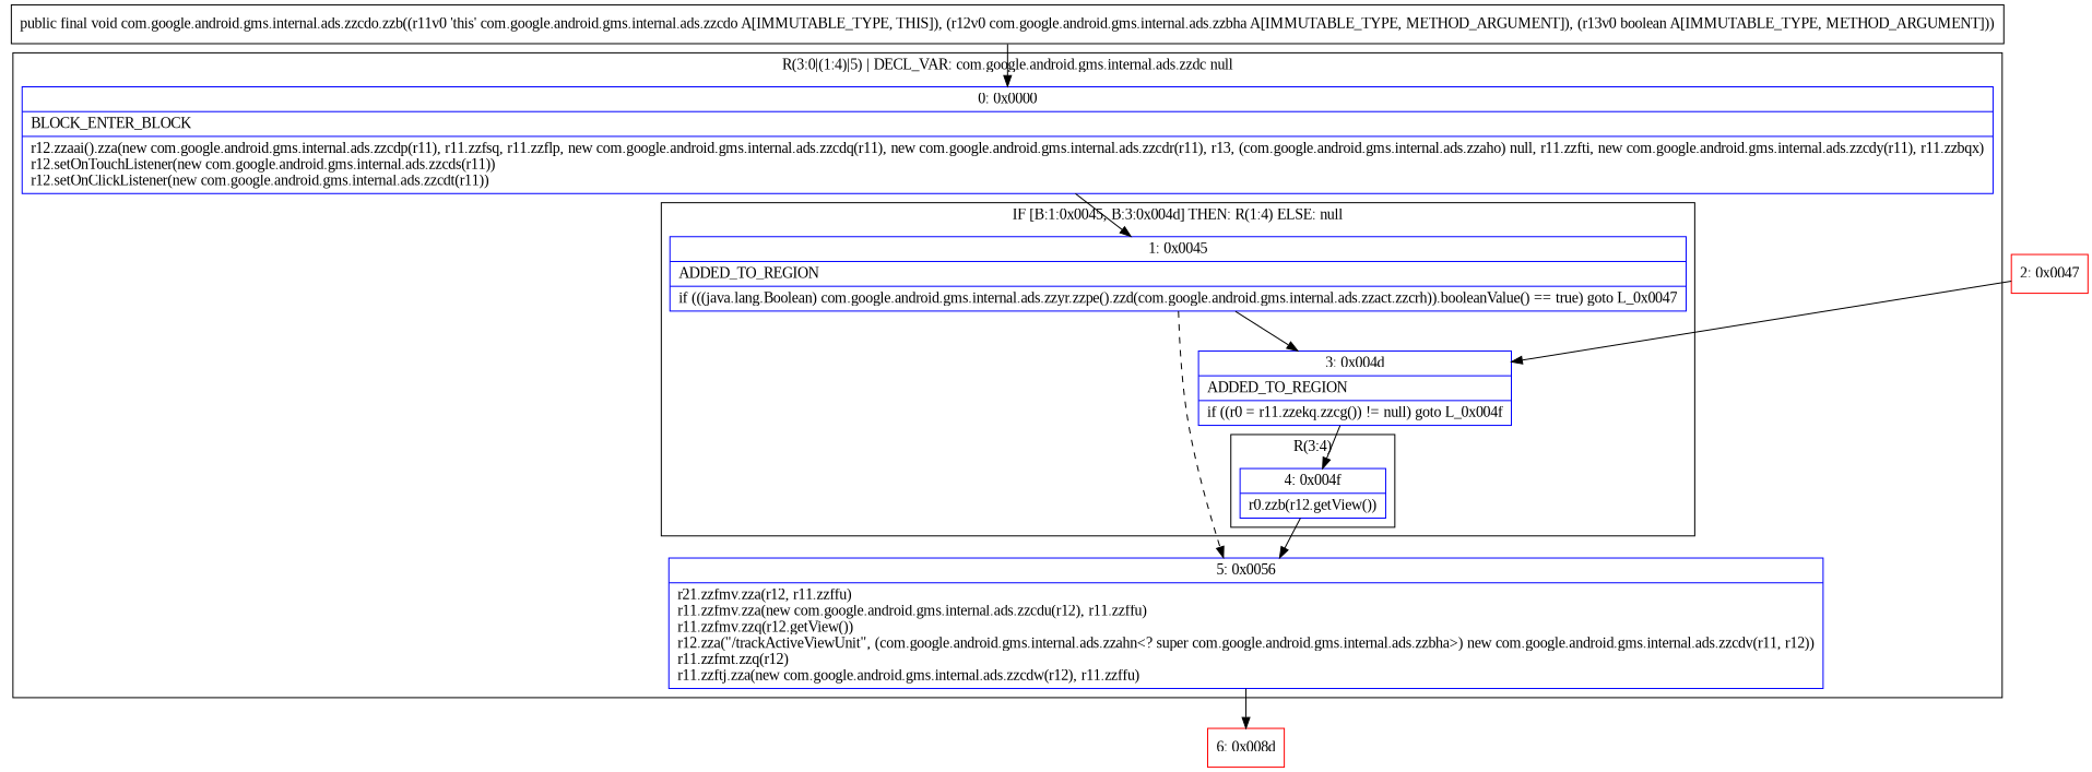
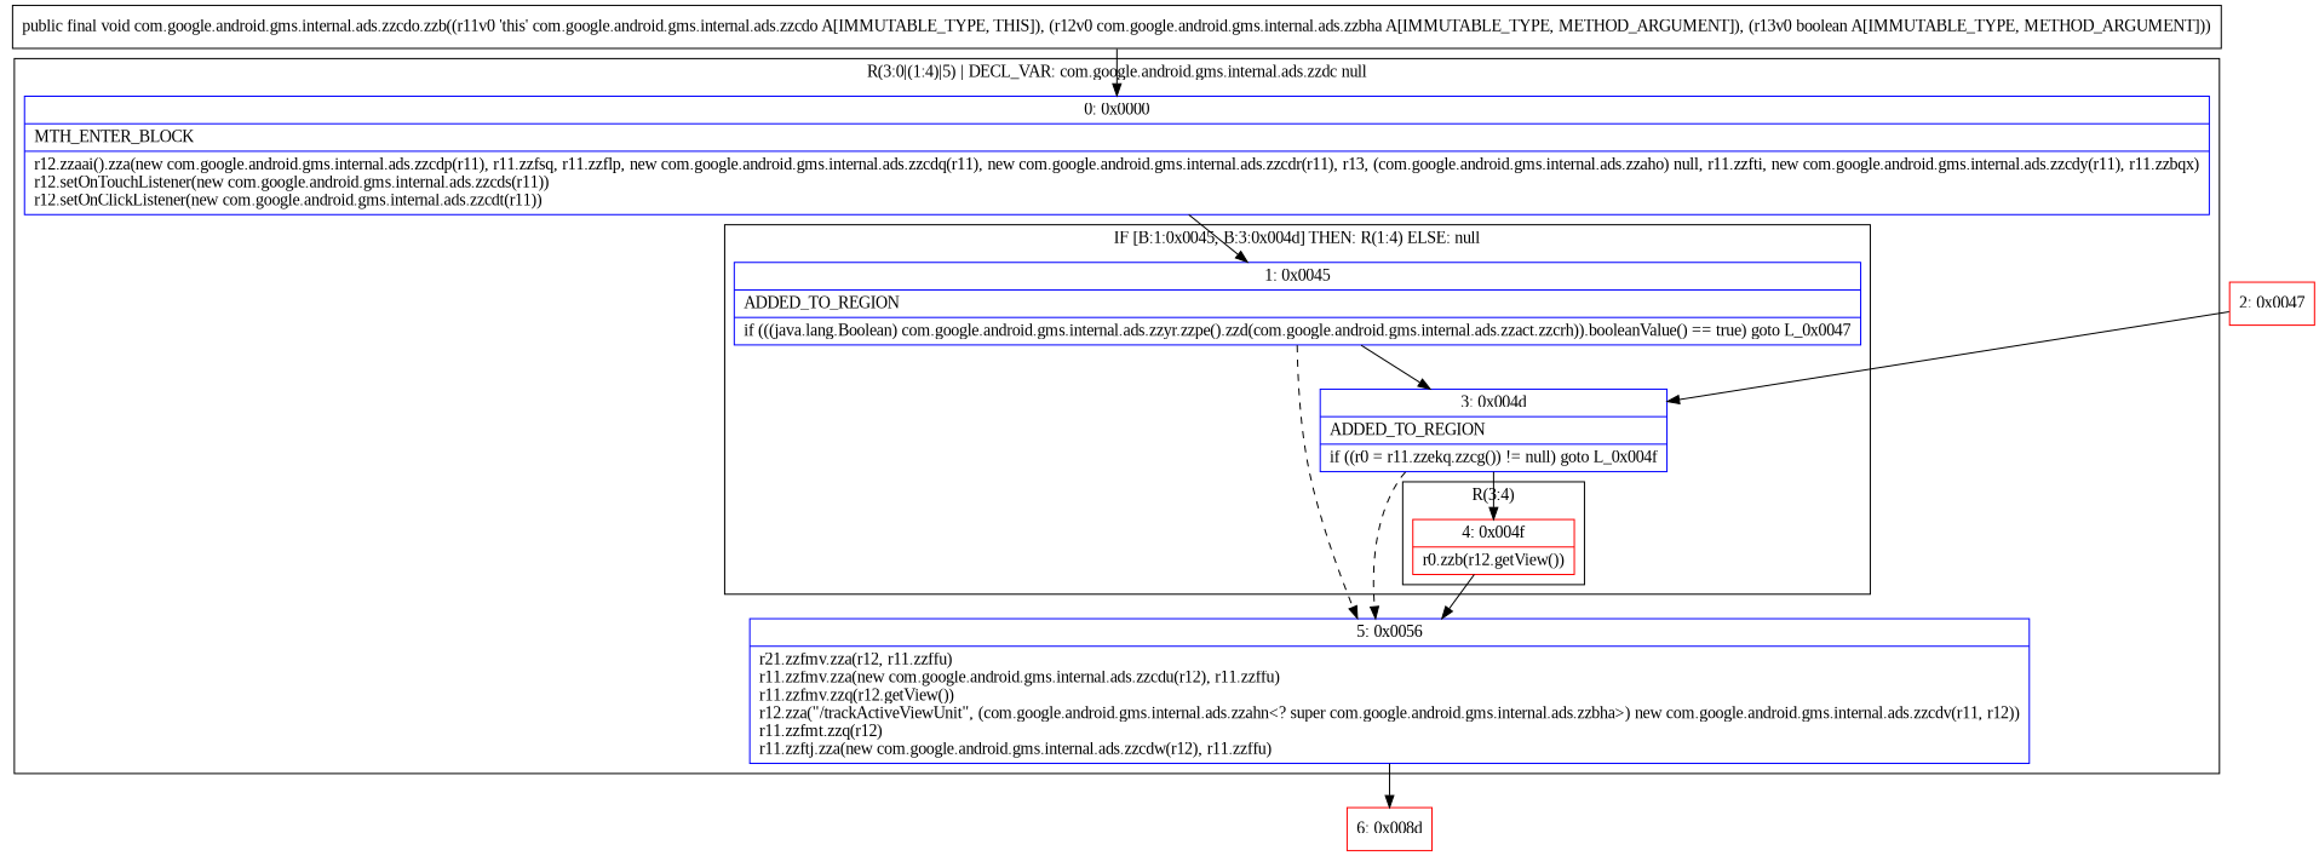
  digraph {
    fontname="Liberation Serif"
    node [color=blue fontname="Liberation Serif" shape=record]
    edge [fontname="Liberation Serif"]
-   n1 [label="{4\:\ 0x004f|r0.zzb(r12.getView())\l}"]
+   n1 [color=red label="{4\:\ 0x004f|r0.zzb(r12.getView())\l}"]
    n2 [label="{1\:\ 0x0045|ADDED_TO_REGION\l|if (((java.lang.Boolean) com.google.android.gms.internal.ads.zzyr.zzpe().zzd(com.google.android.gms.internal.ads.zzact.zzcrh)).booleanValue() == true) goto L_0x0047\l}"]
    n3 [label="{3\:\ 0x004d|ADDED_TO_REGION\l|if ((r0 = r11.zzekq.zzcg()) != null) goto L_0x004f\l}"]
-   n4 [label="{0\:\ 0x0000|BLOCK_ENTER_BLOCK\l|r12.zzaai().zza(new com.google.android.gms.internal.ads.zzcdp(r11), r11.zzfsq, r11.zzflp, new com.google.android.gms.internal.ads.zzcdq(r11), new com.google.android.gms.internal.ads.zzcdr(r11), r13, (com.google.android.gms.internal.ads.zzaho) null, r11.zzfti, new com.google.android.gms.internal.ads.zzcdy(r11), r11.zzbqx)\lr12.setOnTouchListener(new com.google.android.gms.internal.ads.zzcds(r11))\lr12.setOnClickListener(new com.google.android.gms.internal.ads.zzcdt(r11))\l}"]
+   n4 [label="{0\:\ 0x0000|MTH_ENTER_BLOCK\l|r12.zzaai().zza(new com.google.android.gms.internal.ads.zzcdp(r11), r11.zzfsq, r11.zzflp, new com.google.android.gms.internal.ads.zzcdq(r11), new com.google.android.gms.internal.ads.zzcdr(r11), r13, (com.google.android.gms.internal.ads.zzaho) null, r11.zzfti, new com.google.android.gms.internal.ads.zzcdy(r11), r11.zzbqx)\lr12.setOnTouchListener(new com.google.android.gms.internal.ads.zzcds(r11))\lr12.setOnClickListener(new com.google.android.gms.internal.ads.zzcdt(r11))\l}"]
    n5 [label="{5\:\ 0x0056|r21.zzfmv.zza(r12, r11.zzffu)\lr11.zzfmv.zza(new com.google.android.gms.internal.ads.zzcdu(r12), r11.zzffu)\lr11.zzfmv.zzq(r12.getView())\lr12.zza(\"\/trackActiveViewUnit\", (com.google.android.gms.internal.ads.zzahn\<? super com.google.android.gms.internal.ads.zzbha\>) new com.google.android.gms.internal.ads.zzcdv(r11, r12))\lr11.zzfmt.zzq(r12)\lr11.zzftj.zza(new com.google.android.gms.internal.ads.zzcdw(r12), r11.zzffu)\l}"]
    n6 [color=red label="{6\:\ 0x008d}"]
    n7 [color=red label="{2\:\ 0x0047}"]
    n8 [label="{public final void com.google.android.gms.internal.ads.zzcdo.zzb((r11v0 'this' com.google.android.gms.internal.ads.zzcdo A[IMMUTABLE_TYPE, THIS]), (r12v0 com.google.android.gms.internal.ads.zzbha A[IMMUTABLE_TYPE, METHOD_ARGUMENT]), (r13v0 boolean A[IMMUTABLE_TYPE, METHOD_ARGUMENT])) }" color=""]
    subgraph cluster_1 {
      label="R(3:0|(1:4)|5) | DECL_VAR: com.google.android.gms.internal.ads.zzdc null\l"
      n4
      n5
      subgraph cluster_2 {
        label="IF [B:1:0x0045, B:3:0x004d] THEN: R(1:4) ELSE: null"
        n2
        n3
        subgraph cluster_3 {
          label="R(3:4)"
          n1
        }
      }
    }
    n1 -> n5
    n2 -> n3
    n2 -> n5 [style=dashed]
    n3 -> n1
+   n3 -> n5 [style=dashed]
    n4 -> n2
    n5 -> n6
    n7 -> n3
    n8 -> n4
  }
